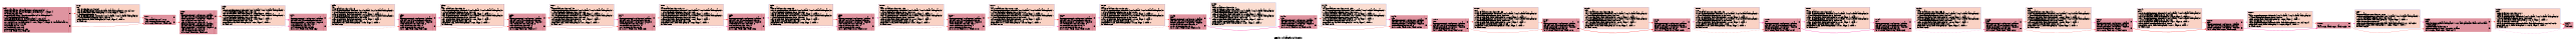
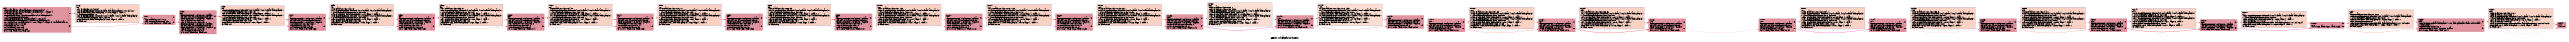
  digraph {
    label="CFG for '_Z4scanPfS_S_i' function"
    rankdir=LR
    node [color="#b70d28ff" fillcolor="#b70d2870" shape=record style=filled]
    edge [arrowhead=diamond color=red style=dashed tailport=s1]
    n1 [label="{%4:\l  %5 = tail call i32 @llvm.amdgcn.workgroup.id.x()\l  %6 = tail call i32 @llvm.amdgcn.workitem.id.x(), !range !4\l  %7 = shl nsw i32 %5, 1\l  %8 = tail call align 4 dereferenceable(64) i8 addrspace(4)*\l... @llvm.amdgcn.dispatch.ptr()\l  %9 = getelementptr i8, i8 addrspace(4)* %8, i64 4\l  %10 = bitcast i8 addrspace(4)* %9 to i16 addrspace(4)*\l  %11 = load i16, i16 addrspace(4)* %10, align 4, !range !5, !invariant.load !6\l  %12 = zext i16 %11 to i32\l  %13 = mul i32 %7, %12\l  %14 = add i32 %13, %6\l  %15 = icmp slt i32 %14, %3\l  br i1 %15, label %16, label %21\l|{<s0>T|<s1>F}}"]
-   n2 [color="#3d50c3ff" fillcolor="#f4987a70" label="{%16:\l16:                                               \l  %17 = sext i32 %14 to i64\l  %18 = getelementptr inbounds float, float addrspace(1)* %0, i64 %17\l  %19 = load float, float addrspace(1)* %18, align 4, !tbaa !7,\l... !amdgpu.inbounds !6\l  %20 = getelementptr inbounds [1024 x float], [1024 x float] addrspace(3)*\l... @_ZZ4scanPfS_S_iE2XY, i32 0, i32 %6\l  store float %19, float addrspace(3)* %20, align 4, !tbaa !7\l  br label %21\l}"]
+   n2 [color="#3d50c3ff" fillcolor="#f4987a70" label="{%16:\l16:                                               \l  %17 = sext i32 %14 to i64\l  %18 = getelementptr inbounds float, float addrspace(1)* %0, i64 %17\l  %19 = load float, float addrspace(1)* %18, align 4, !tbaa !7,\l... !amdgpu.noclobber !6\l  %20 = getelementptr inbounds [1024 x float], [1024 x float] addrspace(3)*\l... @_ZZ4scanPfS_S_iE2XY, i32 0, i32 %6\l  store float %19, float addrspace(3)* %20, align 4, !tbaa !7\l  br label %21\l}"]
    n3 [label="{%21:\l21:                                               \l  %22 = add i32 %14, %12\l  %23 = icmp ult i32 %22, %3\l  br i1 %23, label %24, label %30\l|{<s0>T|<s1>F}}"]
    n4 [label="{%30:\l30:                                               \l  fence syncscope(\"workgroup\") release\l  tail call void @llvm.amdgcn.s.barrier()\l  fence syncscope(\"workgroup\") acquire\l  %31 = shl nuw nsw i32 %6, 1\l  %32 = add nuw nsw i32 %31, 2\l  fence syncscope(\"workgroup\") release\l  tail call void @llvm.amdgcn.s.barrier()\l  fence syncscope(\"workgroup\") acquire\l  %33 = add nuw nsw i32 %31, 1\l  %34 = icmp ult i32 %6, 512\l  br i1 %34, label %35, label %41\l|{<s0>T|<s1>F}}"]
    n5 [color="#3d50c3ff" fillcolor="#f4987a70" label="{%35:\l35:                                               \l  %36 = getelementptr inbounds [1024 x float], [1024 x float] addrspace(3)*\l... @_ZZ4scanPfS_S_iE2XY, i32 0, i32 %31\l  %37 = load float, float addrspace(3)* %36, align 8, !tbaa !7\l  %38 = getelementptr inbounds [1024 x float], [1024 x float] addrspace(3)*\l... @_ZZ4scanPfS_S_iE2XY, i32 0, i32 %33\l  %39 = load float, float addrspace(3)* %38, align 4, !tbaa !7\l  %40 = fadd contract float %37, %39\l  store float %40, float addrspace(3)* %38, align 4, !tbaa !7\l  br label %41\l}"]
    n6 [label="{%41:\l41:                                               \l  fence syncscope(\"workgroup\") release\l  tail call void @llvm.amdgcn.s.barrier()\l  fence syncscope(\"workgroup\") acquire\l  %42 = shl nuw nsw i32 %32, 1\l  %43 = add nsw i32 %42, -1\l  %44 = icmp ult i32 %6, 256\l  br i1 %44, label %45, label %52\l|{<s0>T|<s1>F}}"]
    n7 [color="#3d50c3ff" fillcolor="#f4987a70" label="{%45:\l45:                                               \l  %46 = add nsw i32 %42, -3\l  %47 = getelementptr inbounds [1024 x float], [1024 x float] addrspace(3)*\l... @_ZZ4scanPfS_S_iE2XY, i32 0, i32 %46\l  %48 = load float, float addrspace(3)* %47, align 4, !tbaa !7\l  %49 = getelementptr inbounds [1024 x float], [1024 x float] addrspace(3)*\l... @_ZZ4scanPfS_S_iE2XY, i32 0, i32 %43\l  %50 = load float, float addrspace(3)* %49, align 4, !tbaa !7\l  %51 = fadd contract float %48, %50\l  store float %51, float addrspace(3)* %49, align 4, !tbaa !7\l  br label %52\l}"]
    n8 [label="{%52:\l52:                                               \l  fence syncscope(\"workgroup\") release\l  tail call void @llvm.amdgcn.s.barrier()\l  fence syncscope(\"workgroup\") acquire\l  %53 = shl nuw nsw i32 %32, 2\l  %54 = add nsw i32 %53, -1\l  %55 = icmp ult i32 %6, 128\l  br i1 %55, label %56, label %63\l|{<s0>T|<s1>F}}"]
    n9 [color="#3d50c3ff" fillcolor="#f4987a70" label="{%56:\l56:                                               \l  %57 = add nsw i32 %53, -5\l  %58 = getelementptr inbounds [1024 x float], [1024 x float] addrspace(3)*\l... @_ZZ4scanPfS_S_iE2XY, i32 0, i32 %57\l  %59 = load float, float addrspace(3)* %58, align 4, !tbaa !7\l  %60 = getelementptr inbounds [1024 x float], [1024 x float] addrspace(3)*\l... @_ZZ4scanPfS_S_iE2XY, i32 0, i32 %54\l  %61 = load float, float addrspace(3)* %60, align 4, !tbaa !7\l  %62 = fadd contract float %59, %61\l  store float %62, float addrspace(3)* %60, align 4, !tbaa !7\l  br label %63\l}"]
    n10 [label="{%63:\l63:                                               \l  fence syncscope(\"workgroup\") release\l  tail call void @llvm.amdgcn.s.barrier()\l  fence syncscope(\"workgroup\") acquire\l  %64 = shl nuw nsw i32 %32, 3\l  %65 = add nsw i32 %64, -1\l  %66 = icmp ult i32 %6, 64\l  br i1 %66, label %67, label %74\l|{<s0>T|<s1>F}}"]
    n11 [color="#3d50c3ff" fillcolor="#f4987a70" label="{%67:\l67:                                               \l  %68 = add nsw i32 %64, -9\l  %69 = getelementptr inbounds [1024 x float], [1024 x float] addrspace(3)*\l... @_ZZ4scanPfS_S_iE2XY, i32 0, i32 %68\l  %70 = load float, float addrspace(3)* %69, align 4, !tbaa !7\l  %71 = getelementptr inbounds [1024 x float], [1024 x float] addrspace(3)*\l... @_ZZ4scanPfS_S_iE2XY, i32 0, i32 %65\l  %72 = load float, float addrspace(3)* %71, align 4, !tbaa !7\l  %73 = fadd contract float %70, %72\l  store float %73, float addrspace(3)* %71, align 4, !tbaa !7\l  br label %74\l}"]
    n12 [label="{%74:\l74:                                               \l  fence syncscope(\"workgroup\") release\l  tail call void @llvm.amdgcn.s.barrier()\l  fence syncscope(\"workgroup\") acquire\l  %75 = shl nuw nsw i32 %32, 4\l  %76 = add nsw i32 %75, -1\l  %77 = icmp ult i32 %6, 32\l  br i1 %77, label %78, label %85\l|{<s0>T|<s1>F}}"]
    n13 [color="#3d50c3ff" fillcolor="#f4987a70" label="{%78:\l78:                                               \l  %79 = add nsw i32 %75, -17\l  %80 = getelementptr inbounds [1024 x float], [1024 x float] addrspace(3)*\l... @_ZZ4scanPfS_S_iE2XY, i32 0, i32 %79\l  %81 = load float, float addrspace(3)* %80, align 4, !tbaa !7\l  %82 = getelementptr inbounds [1024 x float], [1024 x float] addrspace(3)*\l... @_ZZ4scanPfS_S_iE2XY, i32 0, i32 %76\l  %83 = load float, float addrspace(3)* %82, align 4, !tbaa !7\l  %84 = fadd contract float %81, %83\l  store float %84, float addrspace(3)* %82, align 4, !tbaa !7\l  br label %85\l}"]
    n14 [label="{%85:\l85:                                               \l  fence syncscope(\"workgroup\") release\l  tail call void @llvm.amdgcn.s.barrier()\l  fence syncscope(\"workgroup\") acquire\l  %86 = shl nuw nsw i32 %32, 5\l  %87 = add nsw i32 %86, -1\l  %88 = icmp ult i32 %6, 16\l  br i1 %88, label %89, label %96\l|{<s0>T|<s1>F}}"]
    n15 [color="#3d50c3ff" fillcolor="#f4987a70" label="{%89:\l89:                                               \l  %90 = add nsw i32 %86, -33\l  %91 = getelementptr inbounds [1024 x float], [1024 x float] addrspace(3)*\l... @_ZZ4scanPfS_S_iE2XY, i32 0, i32 %90\l  %92 = load float, float addrspace(3)* %91, align 4, !tbaa !7\l  %93 = getelementptr inbounds [1024 x float], [1024 x float] addrspace(3)*\l... @_ZZ4scanPfS_S_iE2XY, i32 0, i32 %87\l  %94 = load float, float addrspace(3)* %93, align 4, !tbaa !7\l  %95 = fadd contract float %92, %94\l  store float %95, float addrspace(3)* %93, align 4, !tbaa !7\l  br label %96\l}"]
    n16 [label="{%96:\l96:                                               \l  fence syncscope(\"workgroup\") release\l  tail call void @llvm.amdgcn.s.barrier()\l  fence syncscope(\"workgroup\") acquire\l  %97 = shl nuw nsw i32 %32, 6\l  %98 = add nsw i32 %97, -1\l  %99 = icmp ult i32 %6, 8\l  br i1 %99, label %100, label %107\l|{<s0>T|<s1>F}}"]
    n17 [color="#3d50c3ff" fillcolor="#f4987a70" label="{%100:\l100:                                              \l  %101 = add nsw i32 %97, -65\l  %102 = getelementptr inbounds [1024 x float], [1024 x float] addrspace(3)*\l... @_ZZ4scanPfS_S_iE2XY, i32 0, i32 %101\l  %103 = load float, float addrspace(3)* %102, align 4, !tbaa !7\l  %104 = getelementptr inbounds [1024 x float], [1024 x float] addrspace(3)*\l... @_ZZ4scanPfS_S_iE2XY, i32 0, i32 %98\l  %105 = load float, float addrspace(3)* %104, align 4, !tbaa !7\l  %106 = fadd contract float %103, %105\l  store float %106, float addrspace(3)* %104, align 4, !tbaa !7\l  br label %107\l}"]
    n18 [label="{%107:\l107:                                              \l  fence syncscope(\"workgroup\") release\l  tail call void @llvm.amdgcn.s.barrier()\l  fence syncscope(\"workgroup\") acquire\l  %108 = shl nuw nsw i32 %32, 7\l  %109 = add nsw i32 %108, -1\l  %110 = icmp ult i32 %6, 4\l  br i1 %110, label %111, label %118\l|{<s0>T|<s1>F}}"]
    n19 [color="#3d50c3ff" fillcolor="#f4987a70" label="{%111:\l111:                                              \l  %112 = add nsw i32 %108, -129\l  %113 = getelementptr inbounds [1024 x float], [1024 x float] addrspace(3)*\l... @_ZZ4scanPfS_S_iE2XY, i32 0, i32 %112\l  %114 = load float, float addrspace(3)* %113, align 4, !tbaa !7\l  %115 = getelementptr inbounds [1024 x float], [1024 x float] addrspace(3)*\l... @_ZZ4scanPfS_S_iE2XY, i32 0, i32 %109\l  %116 = load float, float addrspace(3)* %115, align 4, !tbaa !7\l  %117 = fadd contract float %114, %116\l  store float %117, float addrspace(3)* %115, align 4, !tbaa !7\l  br label %118\l}"]
    n20 [label="{%118:\l118:                                              \l  fence syncscope(\"workgroup\") release\l  tail call void @llvm.amdgcn.s.barrier()\l  fence syncscope(\"workgroup\") acquire\l  %119 = shl nuw nsw i32 %32, 8\l  %120 = add nsw i32 %119, -1\l  %121 = icmp ult i32 %6, 2\l  br i1 %121, label %122, label %129\l|{<s0>T|<s1>F}}"]
    n21 [color="#3d50c3ff" fillcolor="#f4987a70" label="{%122:\l122:                                              \l  %123 = add nsw i32 %119, -257\l  %124 = getelementptr inbounds [1024 x float], [1024 x float] addrspace(3)*\l... @_ZZ4scanPfS_S_iE2XY, i32 0, i32 %123\l  %125 = load float, float addrspace(3)* %124, align 4, !tbaa !7\l  %126 = getelementptr inbounds [1024 x float], [1024 x float] addrspace(3)*\l... @_ZZ4scanPfS_S_iE2XY, i32 0, i32 %120\l  %127 = load float, float addrspace(3)* %126, align 4, !tbaa !7\l  %128 = fadd contract float %125, %127\l  store float %128, float addrspace(3)* %126, align 4, !tbaa !7\l  br label %129\l}"]
    n22 [label="{%129:\l129:                                              \l  fence syncscope(\"workgroup\") release\l  tail call void @llvm.amdgcn.s.barrier()\l  fence syncscope(\"workgroup\") acquire\l  %130 = shl nuw nsw i32 %32, 9\l  %131 = icmp eq i32 %6, 0\l  br i1 %131, label %132, label %140\l|{<s0>T|<s1>F}}"]
-   n23 [color="#3d50c3ff" fillcolor="#f7b39670" label="{%132:\l132:                                              \l  %133 = add nsw i32 %130, -1\l  %134 = add nsw i32 %130, -513\l  %135 = getelementptr inbounds [1024 x float], [1024 x float] addrspace(3)*\l... @_ZZ4scanPfS_S_iE2XY, i32 0, i32 %134\l  %136 = load float, float addrspace(3)* %135, align 4, !tbaa !7\l  %137 = getelementptr inbounds [1024 x float], [1024 x float] addrspace(3)*\l... @_ZZ4scanPfS_S_iE2XY, i32 0, i32 %133\l  %138 = load float, float addrspace(3)* %137, align 4, !tbaa !7\l  %139 = fadd contract float %136, %138\l  store float %139, float addrspace(3)* %137, align 4, !tbaa !7\l  br label %140\l}"]
+   n23 [color="#3d50c3ff" fillcolor="#f7b39670" label="{%132:\l132:                                              \l  %133 = add nsw i32 %130, -1\l  %134 = add nsw i32 %130, -513\l  %135 = getelementptr inbounds [1024 x float], [1024 x float] addrspace(3)*\l... @_ZZ4scanPfS_S_iE2XY, i32 0, i32 %134\l  %136 = load float, float addrspace(3)* %135, align 4, !tbaa !7\l  %137 = getelementptr inbounds [1024 x float], [1024 x float] addrspace(3)*\l... @_ZZ4scanPfS_S_iE2XY, i32 0, i32 %133\l  %138 = load float, float addrspace(3)* %137, align 4, !tbaa !7\l  %139 = zext contract float %136, %138\l  store float %139, float addrspace(3)* %137, align 4, !tbaa !7\l  br label %140\l}"]
    n24 [label="{%140:\l140:                                              \l  fence syncscope(\"workgroup\") release\l  tail call void @llvm.amdgcn.s.barrier()\l  fence syncscope(\"workgroup\") acquire\l  %141 = icmp eq i32 %6, 0\l  br i1 %141, label %142, label %149\l|{<s0>T|<s1>F}}"]
    n25 [color="#3d50c3ff" fillcolor="#f7b39670" label="{%142:\l142:                                              \l  %143 = add nuw nsw i32 %119, 255\l  %144 = getelementptr inbounds [1024 x float], [1024 x float] addrspace(3)*\l... @_ZZ4scanPfS_S_iE2XY, i32 0, i32 %120\l  %145 = load float, float addrspace(3)* %144, align 4, !tbaa !7\l  %146 = getelementptr inbounds [1024 x float], [1024 x float] addrspace(3)*\l... @_ZZ4scanPfS_S_iE2XY, i32 0, i32 %143\l  %147 = load float, float addrspace(3)* %146, align 4, !tbaa !7\l  %148 = fadd contract float %145, %147\l  store float %148, float addrspace(3)* %146, align 4, !tbaa !7\l  br label %149\l}"]
    n26 [label="{%149:\l149:                                              \l  fence syncscope(\"workgroup\") release\l  tail call void @llvm.amdgcn.s.barrier()\l  fence syncscope(\"workgroup\") acquire\l  %150 = icmp ult i32 %6, 3\l  br i1 %150, label %151, label %158\l|{<s0>T|<s1>F}}"]
    n27 [label="{%158:\l158:                                              \l  fence syncscope(\"workgroup\") release\l  tail call void @llvm.amdgcn.s.barrier()\l  fence syncscope(\"workgroup\") acquire\l  %159 = icmp ult i32 %6, 7\l  br i1 %159, label %160, label %167\l|{<s0>T|<s1>F}}"]
    n28 [color="#3d50c3ff" fillcolor="#f4987a70" label="{%160:\l160:                                              \l  %161 = add nuw nsw i32 %97, 63\l  %162 = getelementptr inbounds [1024 x float], [1024 x float] addrspace(3)*\l... @_ZZ4scanPfS_S_iE2XY, i32 0, i32 %98\l  %163 = load float, float addrspace(3)* %162, align 4, !tbaa !7\l  %164 = getelementptr inbounds [1024 x float], [1024 x float] addrspace(3)*\l... @_ZZ4scanPfS_S_iE2XY, i32 0, i32 %161\l  %165 = load float, float addrspace(3)* %164, align 4, !tbaa !7\l  %166 = fadd contract float %163, %165\l  store float %166, float addrspace(3)* %164, align 4, !tbaa !7\l  br label %167\l}"]
    n29 [label="{%167:\l167:                                              \l  fence syncscope(\"workgroup\") release\l  tail call void @llvm.amdgcn.s.barrier()\l  fence syncscope(\"workgroup\") acquire\l  %168 = icmp ult i32 %6, 15\l  br i1 %168, label %169, label %176\l|{<s0>T|<s1>F}}"]
    n30 [color="#3d50c3ff" fillcolor="#f4987a70" label="{%169:\l169:                                              \l  %170 = add nuw nsw i32 %86, 31\l  %171 = getelementptr inbounds [1024 x float], [1024 x float] addrspace(3)*\l... @_ZZ4scanPfS_S_iE2XY, i32 0, i32 %87\l  %172 = load float, float addrspace(3)* %171, align 4, !tbaa !7\l  %173 = getelementptr inbounds [1024 x float], [1024 x float] addrspace(3)*\l... @_ZZ4scanPfS_S_iE2XY, i32 0, i32 %170\l  %174 = load float, float addrspace(3)* %173, align 4, !tbaa !7\l  %175 = fadd contract float %172, %174\l  store float %175, float addrspace(3)* %173, align 4, !tbaa !7\l  br label %176\l}"]
    n31 [label="{%176:\l176:                                              \l  fence syncscope(\"workgroup\") release\l  tail call void @llvm.amdgcn.s.barrier()\l  fence syncscope(\"workgroup\") acquire\l  %177 = icmp ult i32 %6, 31\l  br i1 %177, label %178, label %185\l|{<s0>T|<s1>F}}"]
-   n32 [color="#3d50c3ff" fillcolor="#f4987a70" label="{%178:\l178:                                              \l  %179 = add nuw nsw i32 %75, 15\l  %180 = getelementptr inbounds [1024 x float], [1024 x float] addrspace(3)*\l... @_ZZ4scanPfS_S_iE2XY, i32 0, i32 %76\l  %181 = load float, float addrspace(3)* %180, align 4, !tbaa !7\l  %182 = getelementptr inbounds [1024 x float], [1024 x float] addrspace(3)*\l... @_ZZ4scanPfS_S_iE2XY, i32 0, i32 %179\l  %183 = load float, float addrspace(3)* %182, align 4, !tbaa !7\l  %184 = fadd contract float %181, %183\l  store float %184, float addrspace(3)* %182, align 4, !tbaa !7\l  br label %185\l}"]
    n33 [label="{%185:\l185:                                              \l  fence syncscope(\"workgroup\") release\l  tail call void @llvm.amdgcn.s.barrier()\l  fence syncscope(\"workgroup\") acquire\l  %186 = icmp ult i32 %6, 63\l  br i1 %186, label %187, label %194\l|{<s0>T|<s1>F}}"]
    n34 [color="#3d50c3ff" fillcolor="#f4987a70" label="{%187:\l187:                                              \l  %188 = add nuw nsw i32 %64, 7\l  %189 = getelementptr inbounds [1024 x float], [1024 x float] addrspace(3)*\l... @_ZZ4scanPfS_S_iE2XY, i32 0, i32 %65\l  %190 = load float, float addrspace(3)* %189, align 4, !tbaa !7\l  %191 = getelementptr inbounds [1024 x float], [1024 x float] addrspace(3)*\l... @_ZZ4scanPfS_S_iE2XY, i32 0, i32 %188\l  %192 = load float, float addrspace(3)* %191, align 4, !tbaa !7\l  %193 = fadd contract float %190, %192\l  store float %193, float addrspace(3)* %191, align 4, !tbaa !7\l  br label %194\l}"]
    n35 [label="{%194:\l194:                                              \l  fence syncscope(\"workgroup\") release\l  tail call void @llvm.amdgcn.s.barrier()\l  fence syncscope(\"workgroup\") acquire\l  %195 = icmp ult i32 %6, 127\l  br i1 %195, label %196, label %203\l|{<s0>T|<s1>F}}"]
    n36 [color="#3d50c3ff" fillcolor="#f4987a70" label="{%196:\l196:                                              \l  %197 = add nuw nsw i32 %53, 3\l  %198 = getelementptr inbounds [1024 x float], [1024 x float] addrspace(3)*\l... @_ZZ4scanPfS_S_iE2XY, i32 0, i32 %54\l  %199 = load float, float addrspace(3)* %198, align 4, !tbaa !7\l  %200 = getelementptr inbounds [1024 x float], [1024 x float] addrspace(3)*\l... @_ZZ4scanPfS_S_iE2XY, i32 0, i32 %197\l  %201 = load float, float addrspace(3)* %200, align 4, !tbaa !7\l  %202 = fadd contract float %199, %201\l  store float %202, float addrspace(3)* %200, align 4, !tbaa !7\l  br label %203\l}"]
    n37 [label="{%203:\l203:                                              \l  fence syncscope(\"workgroup\") release\l  tail call void @llvm.amdgcn.s.barrier()\l  fence syncscope(\"workgroup\") acquire\l  %204 = icmp ult i32 %6, 255\l  br i1 %204, label %205, label %212\l|{<s0>T|<s1>F}}"]
    n38 [color="#3d50c3ff" fillcolor="#f4987a70" label="{%205:\l205:                                              \l  %206 = add nuw nsw i32 %42, 1\l  %207 = getelementptr inbounds [1024 x float], [1024 x float] addrspace(3)*\l... @_ZZ4scanPfS_S_iE2XY, i32 0, i32 %43\l  %208 = load float, float addrspace(3)* %207, align 4, !tbaa !7\l  %209 = getelementptr inbounds [1024 x float], [1024 x float] addrspace(3)*\l... @_ZZ4scanPfS_S_iE2XY, i32 0, i32 %206\l  %210 = load float, float addrspace(3)* %209, align 4, !tbaa !7\l  %211 = fadd contract float %208, %210\l  store float %211, float addrspace(3)* %209, align 4, !tbaa !7\l  br label %212\l}"]
    n39 [label="{%212:\l212:                                              \l  fence syncscope(\"workgroup\") release\l  tail call void @llvm.amdgcn.s.barrier()\l  fence syncscope(\"workgroup\") acquire\l  %213 = icmp ult i32 %6, 511\l  br i1 %213, label %214, label %220\l|{<s0>T|<s1>F}}"]
    n40 [color="#3d50c3ff" fillcolor="#f4987a70" label="{%214:\l214:                                              \l  %215 = getelementptr inbounds [1024 x float], [1024 x float] addrspace(3)*\l... @_ZZ4scanPfS_S_iE2XY, i32 0, i32 %33\l  %216 = load float, float addrspace(3)* %215, align 4, !tbaa !7\l  %217 = getelementptr inbounds [1024 x float], [1024 x float] addrspace(3)*\l... @_ZZ4scanPfS_S_iE2XY, i32 0, i32 %32\l  %218 = load float, float addrspace(3)* %217, align 8, !tbaa !7\l  %219 = fadd contract float %216, %218\l  store float %219, float addrspace(3)* %217, align 8, !tbaa !7\l  br label %220\l}"]
    n41 [label="{%220:\l220:                                              \l  fence syncscope(\"workgroup\") release\l  tail call void @llvm.amdgcn.s.barrier()\l  fence syncscope(\"workgroup\") acquire\l  br i1 %15, label %221, label %226\l|{<s0>T|<s1>F}}"]
    n42 [color="#3d50c3ff" fillcolor="#f4987a70" label="{%221:\l221:                                              \l  %222 = getelementptr inbounds [1024 x float], [1024 x float] addrspace(3)*\l... @_ZZ4scanPfS_S_iE2XY, i32 0, i32 %6\l  %223 = load float, float addrspace(3)* %222, align 4, !tbaa !7\l  %224 = sext i32 %14 to i64\l  %225 = getelementptr inbounds float, float addrspace(1)* %1, i64 %224\l  store float %223, float addrspace(1)* %225, align 4, !tbaa !7\l  br label %226\l}"]
    n43 [label="{%226:\l226:                                              \l  br i1 %23, label %227, label %233\l|{<s0>T|<s1>F}}"]
    n44 [color="#3d50c3ff" fillcolor="#f4987a70" label="{%227:\l227:                                              \l  %228 = add nuw nsw i32 %6, %12\l  %229 = getelementptr inbounds [1024 x float], [1024 x float] addrspace(3)*\l... @_ZZ4scanPfS_S_iE2XY, i32 0, i32 %228\l  %230 = load float, float addrspace(3)* %229, align 4, !tbaa !7\l  %231 = zext i32 %22 to i64\l  %232 = getelementptr inbounds float, float addrspace(1)* %1, i64 %231\l  store float %230, float addrspace(1)* %232, align 4, !tbaa !7\l  br label %233\l}"]
    n45 [label="{%233:\l233:                                              \l  %234 = icmp ne float addrspace(1)* %2, addrspacecast (float* null to float\l... addrspace(1)*)\l  %235 = icmp eq i32 %6, 0\l  %236 = select i1 %234, i1 %235, i1 false\l  br i1 %236, label %237, label %244\l|{<s0>T|<s1>F}}"]
    n46 [color="#3d50c3ff" fillcolor="#f4987a70" label="{%237:\l237:                                              \l  %238 = shl nuw nsw i32 %12, 1\l  %239 = add nsw i32 %238, -1\l  %240 = getelementptr inbounds [1024 x float], [1024 x float] addrspace(3)*\l... @_ZZ4scanPfS_S_iE2XY, i32 0, i32 %239\l  %241 = load float, float addrspace(3)* %240, align 4, !tbaa !7\l  %242 = sext i32 %5 to i64\l  %243 = getelementptr inbounds float, float addrspace(1)* %2, i64 %242\l  store float %241, float addrspace(1)* %243, align 4, !tbaa !7\l  br label %244\l}"]
    n47 [label="{%244:\l244:                                              \l  ret void\l}"]
    n1 -> n2 [style=solid tailport=s0]
    n1 -> n3 [arrowhead=vee style=solid]
    n2 -> n3 [arrowhead=vee style=solid tailport=""]
    n3 -> n4 [style=solid]
    n4 -> n5 [arrowhead=vee style=bold tailport=s0]
    n4 -> n6 [color=deeppink]
    n5 -> n6 [arrowhead=vee color=deeppink style=bold tailport=""]
    n6 -> n7 [arrowhead=vee tailport=s0]
    n6 -> n8
    n7 -> n8 [color=deeppink tailport=""]
    n8 -> n9 [arrowhead=vee color=deeppink style=bold tailport=s0]
    n8 -> n10 [style=solid]
    n9 -> n10 [style=solid tailport=""]
    n10 -> n11 [style=bold tailport=s0]
    n10 -> n12 [style=solid]
    n11 -> n12 [color=deeppink style=bold tailport=""]
    n12 -> n13 [arrowhead=vee tailport=s0]
    n12 -> n14 [color=deeppink]
    n13 -> n14 [style=bold tailport=""]
    n14 -> n15 [color=deeppink style=solid tailport=s0]
    n14 -> n16 [arrowhead=vee color=deeppink]
    n15 -> n16 [style=bold tailport=""]
    n16 -> n17 [color=deeppink style=solid tailport=s0]
    n16 -> n18 [arrowhead=vee]
    n17 -> n18 [arrowhead=vee tailport=""]
    n18 -> n19 [tailport=s0]
    n18 -> n20 [color=deeppink]
    n19 -> n20 [style=bold tailport=""]
    n20 -> n21 [arrowhead=vee color=deeppink style=solid tailport=s0]
    n20 -> n22 [arrowhead=vee]
    n21 -> n22 [style=solid tailport=""]
    n22 -> n23 [color=deeppink tailport=s0]
    n22 -> n24 [color=deeppink style=bold]
    n23 -> n24 [color=deeppink tailport=""]
    n24 -> n25 [tailport=s0]
    n24 -> n26 [style=solid]
    n25 -> n26 [arrowhead=vee color=deeppink style=bold tailport=""]
    n26 -> n27 [arrowhead=vee]
    n27 -> n28 [tailport=s0]
    n27 -> n29 [arrowhead=vee style=solid]
    n28 -> n29 [style=solid tailport=""]
    n29 -> n30 [arrowhead=vee color=deeppink tailport=s0]
    n29 -> n31 [arrowhead=vee style=bold]
    n30 -> n31 [style=bold tailport=""]
-   n31 -> n32 [arrowhead=vee color=deeppink tailport=s0]
    n31 -> n33 [arrowhead=vee]
-   n32 -> n33 [arrowhead=vee color=deeppink style=bold tailport=""]
    n33 -> n34 [arrowhead=vee color=deeppink style=solid tailport=s0]
    n33 -> n35 [arrowhead=vee color=deeppink style=bold]
    n34 -> n35 [arrowhead=vee color=deeppink style=solid tailport=""]
    n35 -> n36 [arrowhead=vee color=deeppink tailport=s0]
    n35 -> n37 [color=deeppink]
    n36 -> n37 [arrowhead=vee color=deeppink tailport=""]
    n37 -> n38 [arrowhead=vee style=solid tailport=s0]
    n37 -> n39 [arrowhead=vee style=solid]
    n38 -> n39 [color=deeppink style=solid tailport=""]
    n39 -> n40 [color=deeppink style=bold tailport=s0]
    n39 -> n41 [style=bold]
    n40 -> n41 [arrowhead=vee style=solid tailport=""]
    n41 -> n42 [arrowhead=vee color=deeppink tailport=s0]
    n41 -> n43 [color=deeppink style=bold]
    n42 -> n43 [arrowhead=vee style=solid tailport=""]
    n43 -> n44 [color=deeppink tailport=s0]
    n43 -> n45 [arrowhead=vee style=solid]
    n44 -> n45 [color=deeppink style=solid tailport=""]
    n45 -> n46 [style=solid tailport=s0]
    n45 -> n47 [color=deeppink]
    n46 -> n47 [arrowhead=vee style=bold tailport=""]
  }
